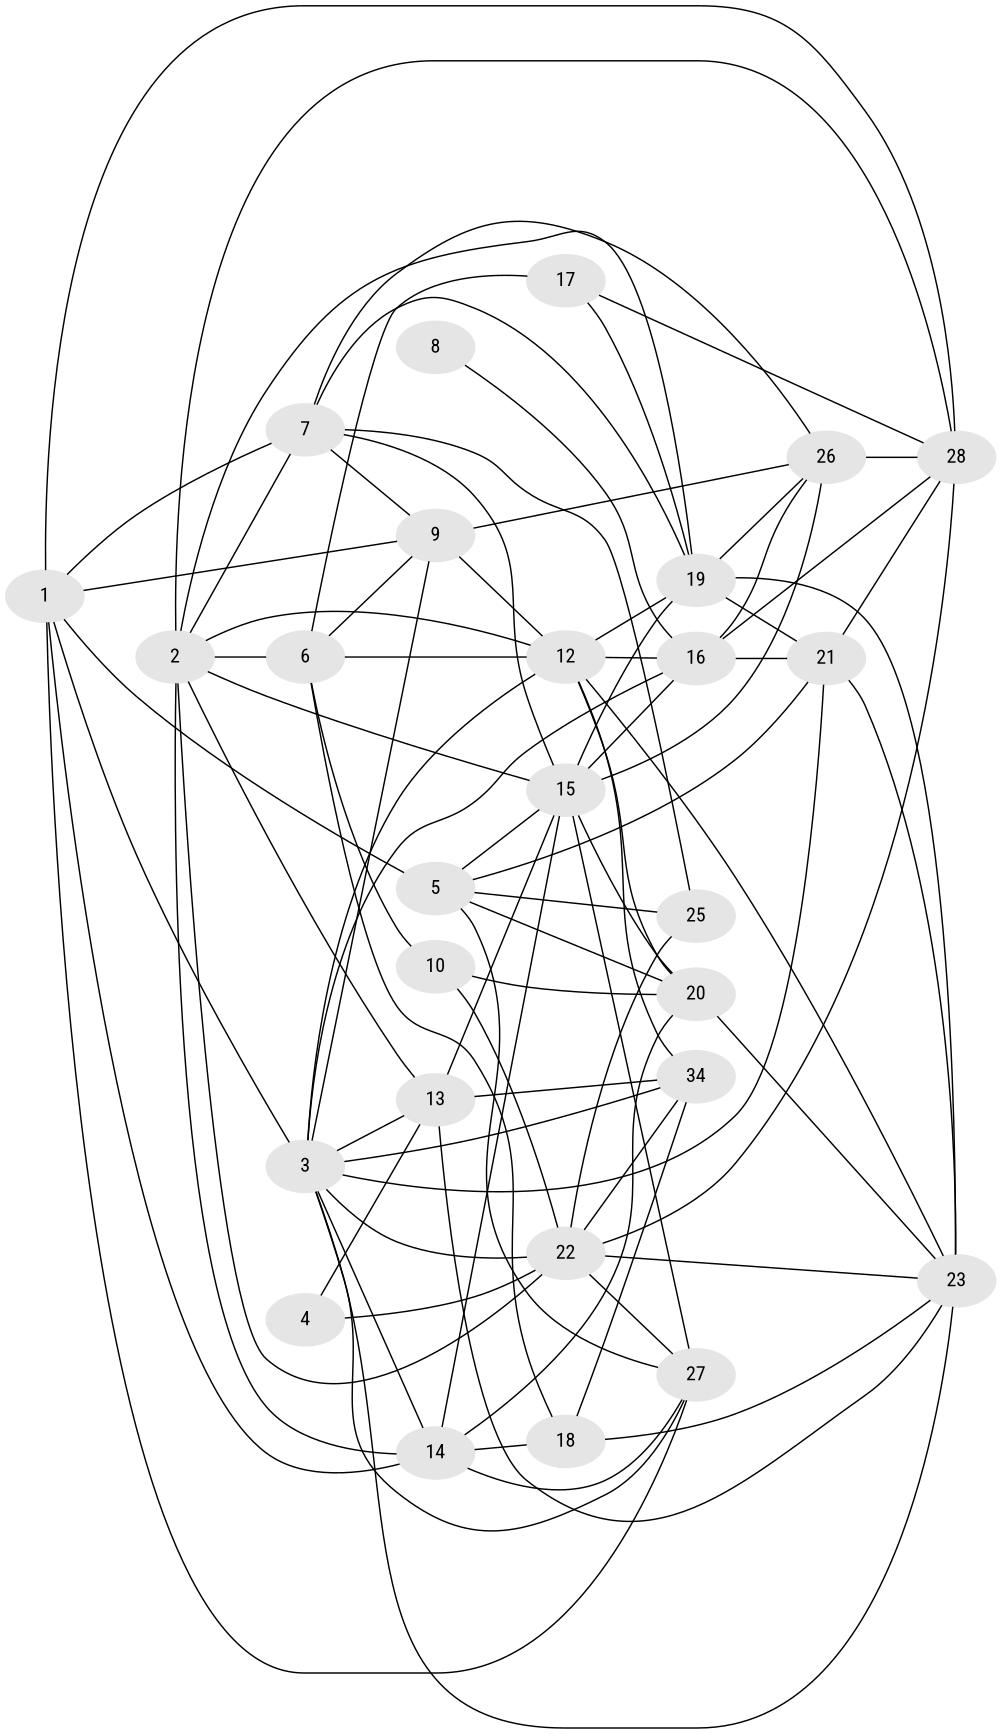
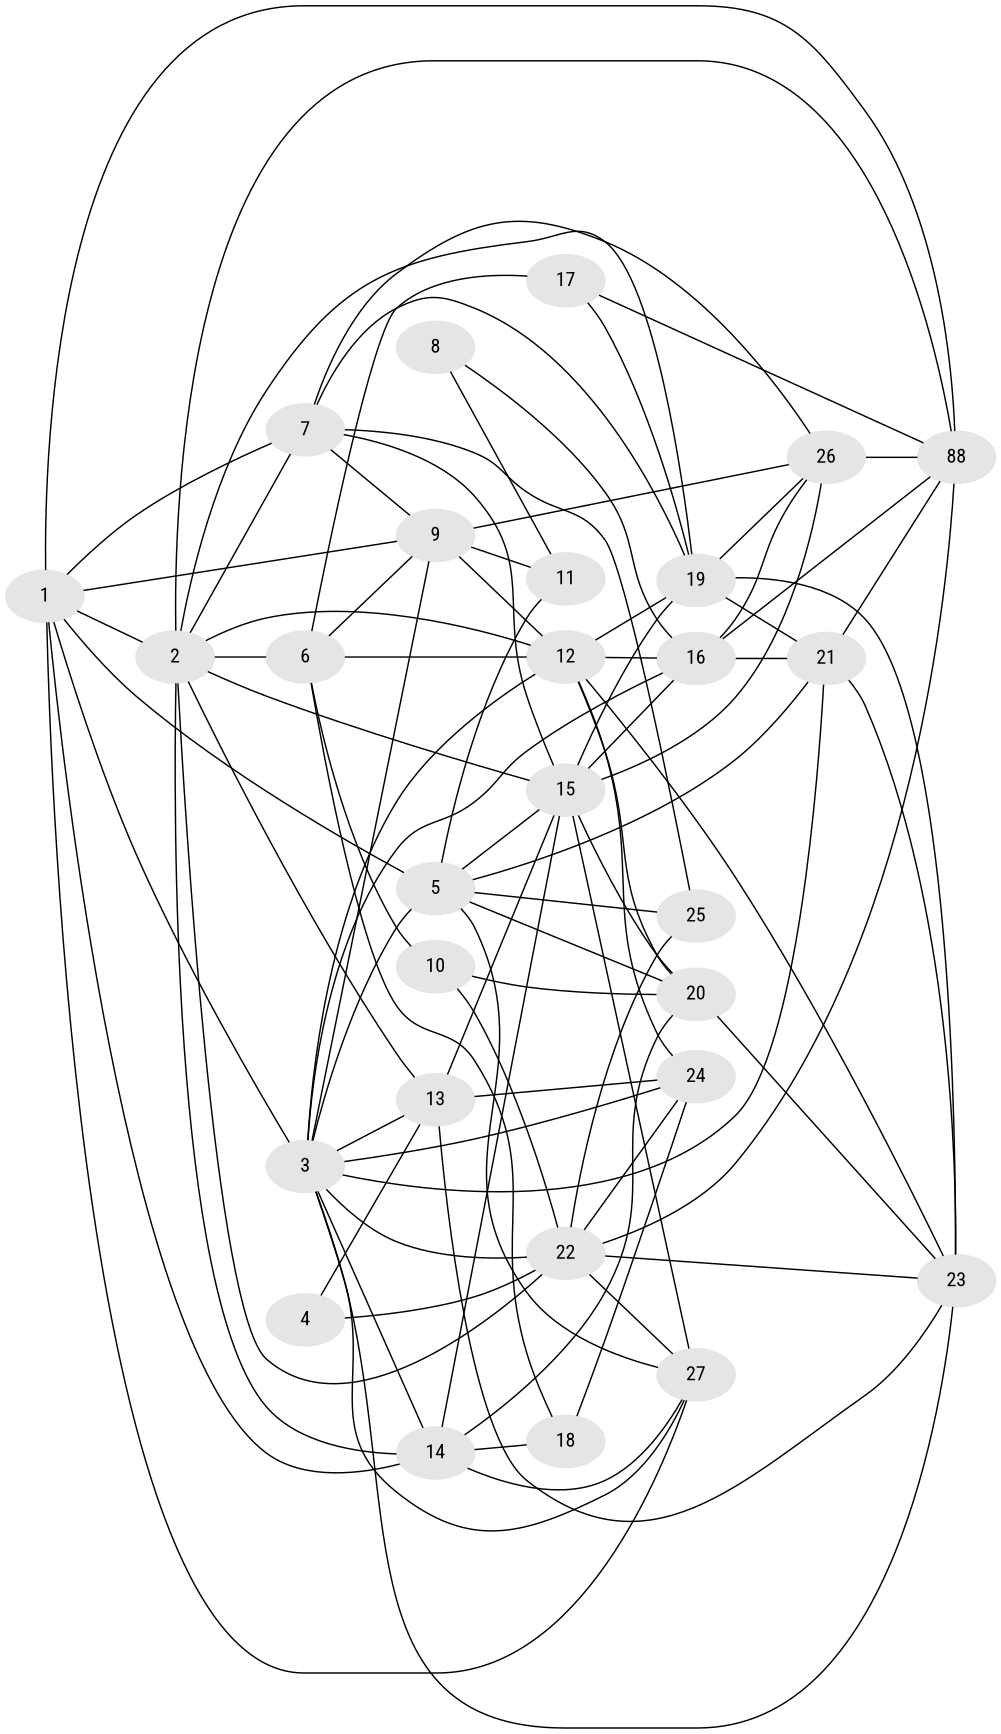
  graph {
    fontname="Roboto Condensed"
    rankdir=LR
    node [color=gray90 fontname="Roboto Condensed" style=filled]
    edge [fontname="Roboto Condensed" weight=1.0]
    1
    2
    3
    5
    7
    9
    14
    27
-   28
+   28 [label=88]
    6
    12
    13
    15
    19
    22
    16
    21
    23
-   24 [label=34]
+   24
+   11
    20
    25
    26
    18
    10
    17
    4
    8
+   1 -- 2
    1 -- 3
    1 -- 5
    1 -- 7
    1 -- 9 [weight=2.0]
    1 -- 14
    1 -- 27
    1 -- 28 [weight=2.0]
    2 -- 7
    2 -- 14
    2 -- 28
    2 -- 6
    2 -- 12
    2 -- 13
    2 -- 15 [weight=2.0]
    2 -- 19
    2 -- 22
+   3 -- 5
    3 -- 9
    3 -- 14 [weight=2.0]
    3 -- 27
    3 -- 12
    3 -- 13
    3 -- 22
    3 -- 16
    3 -- 21
    3 -- 23
    3 -- 24
    5 -- 27
    5 -- 15 [weight=2.0]
    5 -- 21
+   5 -- 11 [weight=2.0]
    5 -- 20
    5 -- 25 [weight=2.0]
    7 -- 9
    7 -- 15
    7 -- 19
    7 -- 25
    7 -- 26 [weight=2.0]
    9 -- 12
+   9 -- 11
    9 -- 26 [weight=2.0]
    14 -- 27
    14 -- 15
    14 -- 20
    14 -- 18
    6 -- 9
    6 -- 12 [weight=2.0]
    6 -- 18
    6 -- 10
    6 -- 17
    12 -- 19
    12 -- 16
    12 -- 23
    12 -- 24 [weight=2.0]
    12 -- 20
    13 -- 15
    13 -- 23 [weight=2.0]
    13 -- 24
    15 -- 27
    15 -- 19
    15 -- 16 [weight=2.0]
    15 -- 20 [weight=2.0]
    15 -- 26
    19 -- 21 [weight=2.0]
    19 -- 23 [weight=2.0]
    19 -- 26
    22 -- 27
    22 -- 28 [weight=2.0]
    22 -- 23 [weight=2.0]
    22 -- 24
    22 -- 25
    16 -- 28
    16 -- 21 [weight=2.0]
    16 -- 26
    21 -- 28
    21 -- 23 [weight=2.0]
    20 -- 23
    26 -- 28
-   18 -- 23
    18 -- 24
    10 -- 22
    10 -- 20
    17 -- 28
    17 -- 19 [weight=2.0]
    4 -- 13
    4 -- 22 [weight=2.0]
    8 -- 16 [weight=2.0]
+   8 -- 11
  }
